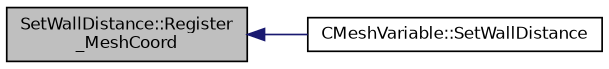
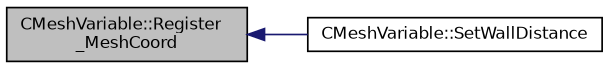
  digraph {
    rankdir=LR
    node [color=black fontname=Helvetica fontsize=10 shape=record style=filled]
-   n1 [fillcolor=grey75 fontcolor=black height=0.2 label="SetWallDistance::Register\l_MeshCoord" width=0.4]
+   n1 [fillcolor=grey75 fontcolor=black height=0.2 label="CMeshVariable::Register\l_MeshCoord" width=0.4]
    n2 [fillcolor=white height=0.2 label="CMeshVariable::SetWallDistance" width=0.4]
    n1 -> n2 [color=midnightblue dir=back fontname=Helvetica fontsize=10 labelfontname=Helvetica labelfontsize=10 style=solid]
  }
